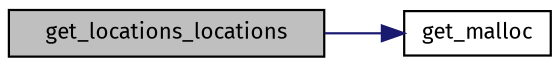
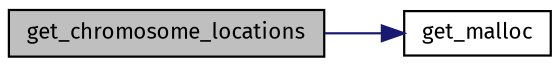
  digraph {
    rankdir=LR
    fontname="Fira Sans"
    node [color=black fontname="Fira Sans" fontsize=10 shape=record style=filled]
-   n1 [fillcolor=grey75 fontcolor=black height=0.2 label=get_locations_locations width=0.4]
+   n1 [fillcolor=grey75 fontcolor=black height=0.2 label=get_chromosome_locations width=0.4]
    n2 [fillcolor=white height=0.2 label=get_malloc width=0.4]
    n1 -> n2 [color=midnightblue fontname="Fira Sans" fontsize=10 labelfontname=Helvetica labelfontsize=10 style=solid]
  }
